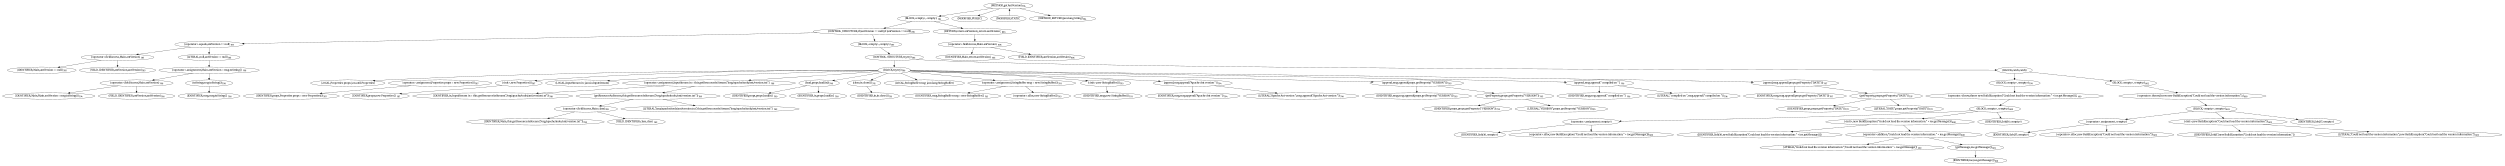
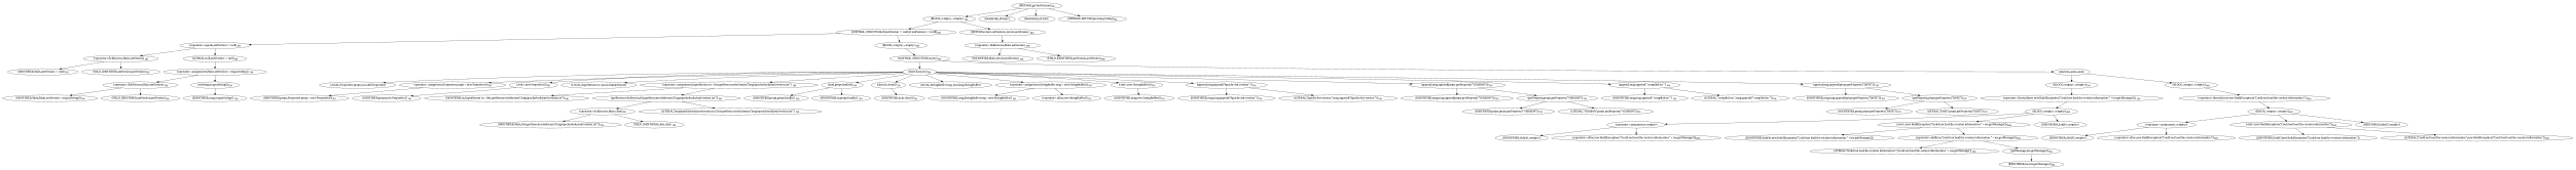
  digraph {
    fontname=Merriweather
    node [fontname=Merriweather]
    edge [fontname=Merriweather]
    n1 [label=<(METHOD,getAntVersion)<SUB>784</SUB>>]
    n2 [label=<(BLOCK,&lt;empty&gt;,&lt;empty&gt;)<SUB>784</SUB>>]
    n3 [label=<(MODIFIER,PUBLIC)>]
    n4 [label=<(MODIFIER,STATIC)>]
    n5 [label=<(METHOD_RETURN,java.lang.String)<SUB>784</SUB>>]
    n6 [label=<(CONTROL_STRUCTURE,if (antVersion == null),if (antVersion == null))<SUB>785</SUB>>]
    n7 [label=<(RETURN,return antVersion;,return antVersion;)<SUB>806</SUB>>]
    n8 [label=<(&lt;operator&gt;.equals,antVersion == null)<SUB>785</SUB>>]
    n9 [label=<(BLOCK,&lt;empty&gt;,&lt;empty&gt;)<SUB>785</SUB>>]
    n10 [label=<(&lt;operator&gt;.fieldAccess,Main.antVersion)<SUB>806</SUB>>]
    n11 [label=<(&lt;operator&gt;.fieldAccess,Main.antVersion)<SUB>785</SUB>>]
    n12 [label=<(LITERAL,null,antVersion == null)<SUB>785</SUB>>]
    n13 [label=<(CONTROL_STRUCTURE,try,try)<SUB>786</SUB>>]
    n14 [label=<(IDENTIFIER,Main,antVersion == null)<SUB>785</SUB>>]
    n15 [label=<(FIELD_IDENTIFIER,antVersion,antVersion)<SUB>785</SUB>>]
    n16 [label=<(&lt;operator&gt;.assignment,Main.antVersion = msg.toString())<SUB>798</SUB>>]
    n17 [label=<(BLOCK,try,try)<SUB>786</SUB>>]
    n18 [label=<(BLOCK,catch,catch)>]
    n19 [label=<(LOCAL,Properties props: java.util.Properties)>]
    n20 [label=<(&lt;operator&gt;.assignment,Properties props = new Properties())<SUB>787</SUB>>]
    n21 [label=<(&lt;init&gt;,new Properties())<SUB>787</SUB>>]
    n22 [label=<(LOCAL,InputStream in: java.io.InputStream)>]
    n23 [label=<(&lt;operator&gt;.assignment,InputStream in = this.getResourceAsStream(&quot;/org/apache/tools/ant/version.txt&quot;))<SUB>788</SUB>>]
    n24 [label=<(load,props.load(in))<SUB>790</SUB>>]
    n25 [label=<(close,in.close())<SUB>791</SUB>>]
    n26 [label=<(LOCAL,StringBuffer msg: java.lang.StringBuffer)>]
    n27 [label=<(&lt;operator&gt;.assignment,StringBuffer msg = new StringBuffer())<SUB>793</SUB>>]
    n28 [label=<(&lt;init&gt;,new StringBuffer())<SUB>793</SUB>>]
    n29 [label=<(append,msg.append(&quot;Apache Ant version &quot;))<SUB>794</SUB>>]
    n30 [label=<(append,msg.append(props.getProperty(&quot;VERSION&quot;)))<SUB>795</SUB>>]
    n31 [label=<(append,msg.append(&quot; compiled on &quot;))<SUB>796</SUB>>]
    n32 [label=<(append,msg.append(props.getProperty(&quot;DATE&quot;)))<SUB>797</SUB>>]
    n33 [label=<(BLOCK,&lt;empty&gt;,&lt;empty&gt;)<SUB>799</SUB>>]
    n34 [label=<(BLOCK,&lt;empty&gt;,&lt;empty&gt;)<SUB>802</SUB>>]
    n35 [label=<(IDENTIFIER,props,Properties props = new Properties())<SUB>787</SUB>>]
    n36 [label=<(IDENTIFIER,props,new Properties())<SUB>787</SUB>>]
    n37 [label=<(IDENTIFIER,in,InputStream in = this.getResourceAsStream(&quot;/org/apache/tools/ant/version.txt&quot;))<SUB>788</SUB>>]
    n38 [label=<(getResourceAsStream,this.getResourceAsStream(&quot;/org/apache/tools/ant/version.txt&quot;))<SUB>789</SUB>>]
    n39 [label=<(IDENTIFIER,props,props.load(in))<SUB>790</SUB>>]
    n40 [label=<(IDENTIFIER,in,props.load(in))<SUB>790</SUB>>]
    n41 [label=<(IDENTIFIER,in,in.close())<SUB>791</SUB>>]
    n42 [label=<(IDENTIFIER,msg,StringBuffer msg = new StringBuffer())<SUB>763</SUB>>]
    n43 [label=<(&lt;operator&gt;.alloc,new StringBuffer())<SUB>793</SUB>>]
    n44 [label=<(IDENTIFIER,msg,new StringBuffer())<SUB>793</SUB>>]
    n45 [label=<(IDENTIFIER,msg,msg.append(&quot;Apache Ant version &quot;))<SUB>794</SUB>>]
    n46 [label=<(LITERAL,&quot;Apache Ant version &quot;,msg.append(&quot;Apache Ant version &quot;))<SUB>794</SUB>>]
    n47 [label=<(IDENTIFIER,msg,msg.append(props.getProperty(&quot;VERSION&quot;)))<SUB>795</SUB>>]
    n48 [label=<(getProperty,props.getProperty(&quot;VERSION&quot;))<SUB>795</SUB>>]
    n49 [label=<(IDENTIFIER,msg,msg.append(&quot; compiled on &quot;))<SUB>796</SUB>>]
    n50 [label=<(LITERAL,&quot; compiled on &quot;,msg.append(&quot; compiled on &quot;))<SUB>796</SUB>>]
    n51 [label=<(IDENTIFIER,msg,msg.append(props.getProperty(&quot;DATE&quot;)))<SUB>797</SUB>>]
    n52 [label=<(getProperty,props.getProperty(&quot;DATE&quot;))<SUB>797</SUB>>]
    n53 [label=<(&lt;operator&gt;.fieldAccess,Main.antVersion)<SUB>798</SUB>>]
    n54 [label=<(toString,msg.toString())<SUB>798</SUB>>]
    n55 [label=<(&lt;operator&gt;.fieldAccess,Main.class)<SUB>789</SUB>>]
    n56 [label=<(LITERAL,&quot;/org/apache/tools/ant/version.txt&quot;,this.getResourceAsStream(&quot;/org/apache/tools/ant/version.txt&quot;))<SUB>789</SUB>>]
    n57 [label=<(IDENTIFIER,Main,this.getResourceAsStream(&quot;/org/apache/tools/ant/version.txt&quot;))<SUB>789</SUB>>]
    n58 [label=<(FIELD_IDENTIFIER,class,class)<SUB>789</SUB>>]
    n59 [label=<(IDENTIFIER,props,props.getProperty(&quot;VERSION&quot;))<SUB>795</SUB>>]
    n60 [label=<(LITERAL,&quot;VERSION&quot;,props.getProperty(&quot;VERSION&quot;))<SUB>795</SUB>>]
    n61 [label=<(IDENTIFIER,props,props.getProperty(&quot;DATE&quot;))<SUB>797</SUB>>]
    n62 [label=<(LITERAL,&quot;DATE&quot;,props.getProperty(&quot;DATE&quot;))<SUB>797</SUB>>]
    n63 [label=<(IDENTIFIER,Main,Main.antVersion = msg.toString())<SUB>794</SUB>>]
    n64 [label=<(FIELD_IDENTIFIER,antVersion,antVersion)<SUB>798</SUB>>]
    n65 [label=<(IDENTIFIER,msg,msg.toString())<SUB>798</SUB>>]
    n66 [label=<(&lt;operator&gt;.throw,throw new BuildException(&quot;Could not load the version information:&quot; + ioe.getMessage());)<SUB>800</SUB>>]
    n67 [label=<(&lt;operator&gt;.throw,throw new BuildException(&quot;Could not load the version information.&quot;);)<SUB>803</SUB>>]
    n68 [label=<(BLOCK,&lt;empty&gt;,&lt;empty&gt;)<SUB>800</SUB>>]
    n69 [label=<(&lt;operator&gt;.assignment,&lt;empty&gt;)>]
    n70 [label=<(&lt;init&gt;,new BuildException(&quot;Could not load the version information:&quot; + ioe.getMessage()))<SUB>800</SUB>>]
    n71 [label=<(IDENTIFIER,$obj36,&lt;empty&gt;)>]
    n72 [label=<(IDENTIFIER,$obj36,&lt;empty&gt;)>]
    n73 [label=<(&lt;operator&gt;.alloc,new BuildException(&quot;Could not load the version information:&quot; + ioe.getMessage()))<SUB>800</SUB>>]
    n74 [label=<(IDENTIFIER,$obj36,new BuildException(&quot;Could not load the version information:&quot; + ioe.getMessage()))>]
    n75 [label=<(&lt;operator&gt;.addition,&quot;Could not load the version information:&quot; + ioe.getMessage())<SUB>800</SUB>>]
    n76 [label=<(LITERAL,&quot;Could not load the version information:&quot;,&quot;Could not load the version information:&quot; + ioe.getMessage())<SUB>800</SUB>>]
    n77 [label=<(getMessage,ioe.getMessage())<SUB>801</SUB>>]
    n78 [label=<(IDENTIFIER,ioe,ioe.getMessage())<SUB>801</SUB>>]
    n79 [label=<(BLOCK,&lt;empty&gt;,&lt;empty&gt;)<SUB>803</SUB>>]
    n80 [label=<(&lt;operator&gt;.assignment,&lt;empty&gt;)>]
    n81 [label=<(&lt;init&gt;,new BuildException(&quot;Could not load the version information.&quot;))<SUB>803</SUB>>]
    n82 [label=<(IDENTIFIER,$obj37,&lt;empty&gt;)>]
    n83 [label=<(IDENTIFIER,$obj37,&lt;empty&gt;)>]
    n84 [label=<(&lt;operator&gt;.alloc,new BuildException(&quot;Could not load the version information.&quot;))<SUB>803</SUB>>]
    n85 [label=<(IDENTIFIER,$obj37,new BuildException(&quot;Could not load the version information.&quot;))>]
    n86 [label=<(LITERAL,&quot;Could not load the version information.&quot;,new BuildException(&quot;Could not load the version information.&quot;))<SUB>803</SUB>>]
    n87 [label=<(IDENTIFIER,Main,return antVersion;)<SUB>806</SUB>>]
    n88 [label=<(FIELD_IDENTIFIER,antVersion,antVersion)<SUB>806</SUB>>]
    n1 -> n2
    n1 -> n3
-   n4 -> n1
+   n1 -> n4
    n1 -> n5
    n2 -> n6
    n2 -> n7
    n6 -> n8
    n6 -> n9
    n7 -> n10
    n8 -> n11
    n8 -> n12
    n9 -> n13
    n10 -> n87
    n10 -> n88
    n11 -> n14
    n11 -> n15
    n12 -> n16
    n13 -> n17
    n13 -> n18
    n16 -> n53
    n16 -> n54
    n17 -> n19
+   n17 -> n20
    n17 -> n21
    n17 -> n22
    n17 -> n23
    n17 -> n24
    n17 -> n25
    n17 -> n26
    n17 -> n27
    n17 -> n28
    n17 -> n29
    n17 -> n30
    n17 -> n31
    n17 -> n32
    n18 -> n33
    n18 -> n34
    n20 -> n35
    n21 -> n36
    n23 -> n37
    n23 -> n38
    n24 -> n39
    n24 -> n40
    n25 -> n41
    n27 -> n42
    n27 -> n43
    n28 -> n44
    n29 -> n45
    n29 -> n46
    n30 -> n47
    n30 -> n48
    n31 -> n49
    n31 -> n50
    n32 -> n51
    n32 -> n52
    n33 -> n66
    n34 -> n67
    n38 -> n55
    n38 -> n56
    n48 -> n59
    n48 -> n60
    n52 -> n61
    n52 -> n62
    n53 -> n63
    n53 -> n64
    n54 -> n65
    n55 -> n57
    n55 -> n58
    n66 -> n68
    n67 -> n79
    n68 -> n69
    n68 -> n70
    n68 -> n71
    n69 -> n72
    n69 -> n73
    n70 -> n74
    n70 -> n75
    n75 -> n76
    n75 -> n77
    n77 -> n78
    n79 -> n80
    n79 -> n81
    n79 -> n82
    n80 -> n83
    n80 -> n84
    n81 -> n85
    n81 -> n86
  }
